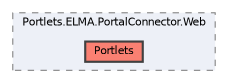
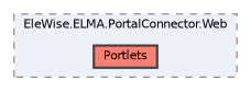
  digraph {
    compound=true
    n1 [color=grey25 fillcolor=salmon fontname=Helvetica fontsize=10 height=0.2 label=Portlets shape=box style="filled,bold" width=0.4]
    subgraph cluster_1 {
      bgcolor="#edf0f7"
      fontname=Helvetica
      fontsize=10
-     label="Portlets.ELMA.PortalConnector.Web"
+     label="EleWise.ELMA.PortalConnector.Web"
      pencolor=grey50
      style="filled,dashed"
      n1
    }
  }
